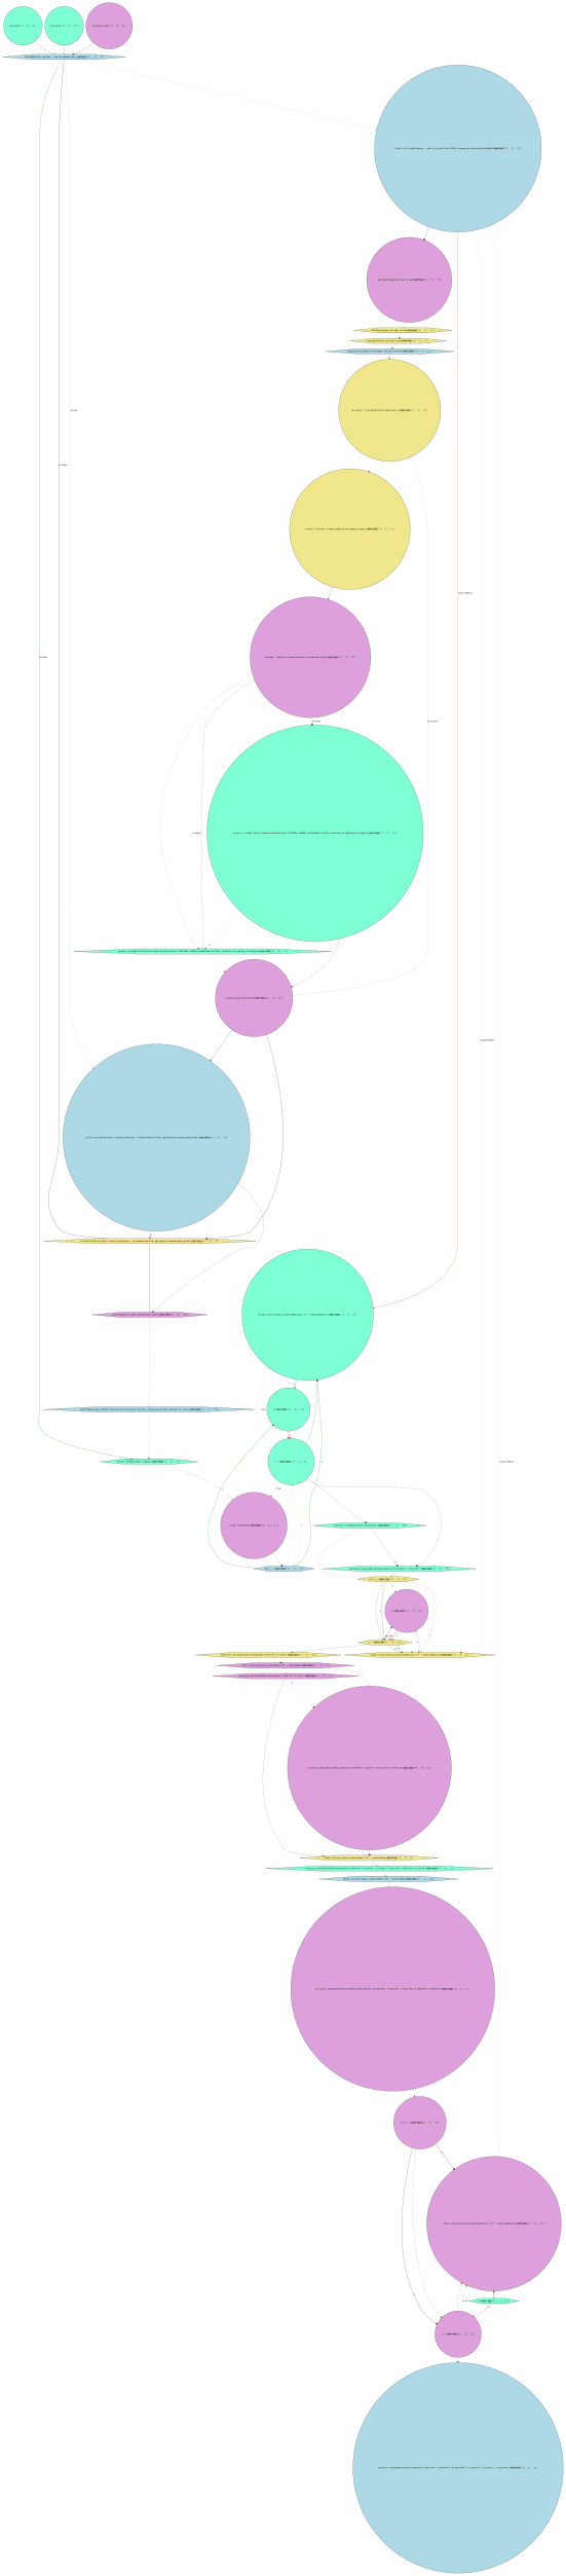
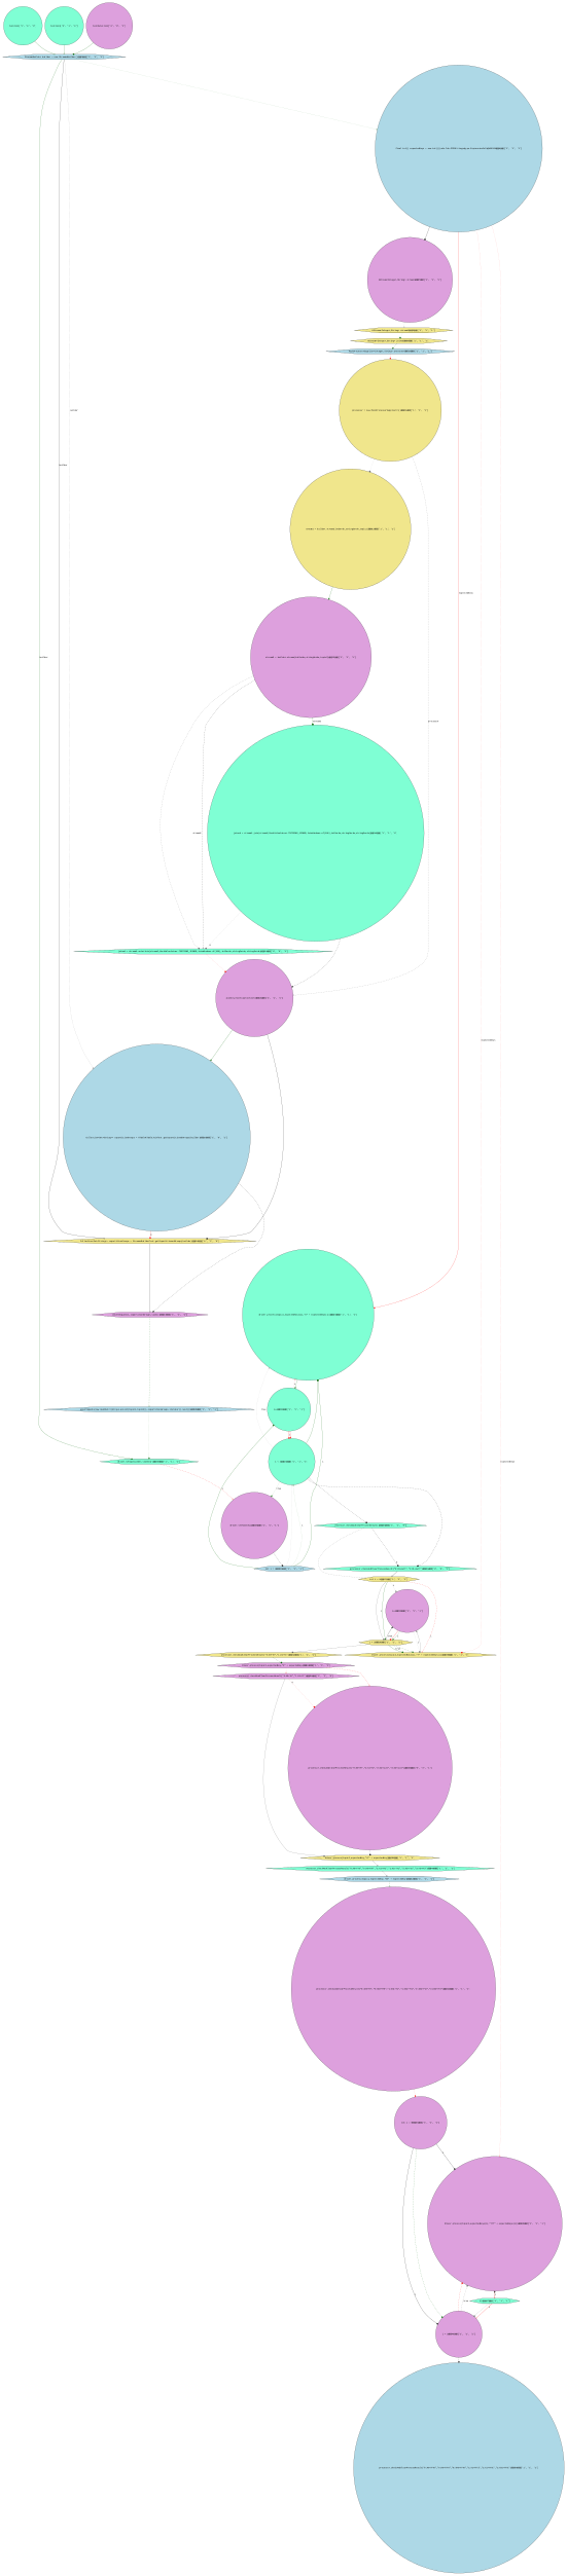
  digraph {
    fontname="Liberation Mono"
    node [fillcolor=plum fontname="Liberation Mono" shape=hexagon style=filled]
    edge [arrowhead=box color=darkgreen fontname="Liberation Mono" style=solid]
    n1 [fillcolor=lightblue label="driver.process(topic1,expectedKey,\"XX\" + expectedKey)@@@42@@@['1', '1', '1']"]
    n2 [label="processor.checkAndClearProcessResult(\"0:XX0+Y0\",\"0:XX0+YY0\",\"1:XX1+Y1\",\"1:XX1+YY1\",\"2:XX2+YY2\",\"3:XX3+YY3\")@@@44@@@['1', '1', '1']" shape=circle]
    n3 [label="int i = 0@@@45@@@['1', '1', '1']" shape=circle]
    n4 [fillcolor=aquamarine label="testJoin['1', '0', '0']" shape=circle]
    n5 [fillcolor=lightblue label="StreamsBuilder builder = new StreamsBuilder()@@@3@@@['1', '1', '1']"]
    n6 [fillcolor=lightblue label="Collection<Set<String>> copartitionGroups = KTableKTableJoinTest.getCopartitionedGroups(builder)@@@16@@@['1', '0', '1']" shape=circle]
    n7 [fillcolor=khaki label="Collection<Set<String>> copartitionGroups = StreamsBuilderTest.getCopartitionedGroups(builder)@@@16@@@['0', '1', '0']"]
    n8 [fillcolor=aquamarine label="driver.setUp(builder,stateDir)@@@19@@@['1', '1', '1']"]
    n9 [fillcolor=lightblue label="final int(( expectedKeys = new int((((edu.fdu.CPPDG.tinypdg.pe.ExpressionInfo@b56243@@@4@@@['1', '1', '1']" shape=circle]
    n10 [label="assertEquals(1,copartitionGroups.size())@@@17@@@['1', '1', '1']"]
    n11 [fillcolor=lightblue label="assertEquals(new HashSet<>(Arrays.asList(topic1,topic2)),copartitionGroups.iterator().next())@@@18@@@['1', '1', '1']"]
    n12 [label="driver.process(topic1,expectedKey,\"X\" + expectedKey)@@@34@@@['1', '1', '1']"]
    n13 [label="processor.checkAndClearProcessResult(\"0:X0+Y0\",\"1:X1+Y1\")@@@36@@@['1', '1', '0']"]
    n14 [label="processor.checkAndClearProcessResult(\"0:X0+Y0\",\"1:X1+Y1\",\"2:X2+null\",\"3:X3+null\")@@@36@@@['0', '0', '1']" shape=circle]
    n15 [fillcolor=khaki label="driver.process(topic2,expectedKey,\"YY\" + expectedKey)@@@38@@@['1', '1', '1']"]
    n16 [fillcolor=khaki label="KStream<Integer,String> stream2@@@8@@@['1', '1', '1']"]
    n17 [fillcolor=khaki label="KStream<Integer,String> joined@@@9@@@['1', '1', '1']"]
    n18 [fillcolor=lightblue label="MockProcessorSupplier<Integer,String> processor@@@10@@@['1', '1', '1']"]
    n19 [label="stream2 = builder.stream(intSerde,stringSerde,topic2)@@@13@@@['1', '1', '1']" shape=circle]
    n20 [fillcolor=aquamarine label="joined = stream1.outerJoin(stream2,MockValueJoiner.TOSTRING_JOINER,JoinWindows.of(100),intSerde,stringSerde,stringSerde)@@@14@@@['0', '0', '1']"]
    n21 [fillcolor=aquamarine label="joined = stream1.join(stream2,MockValueJoiner.TOSTRING_JOINER,JoinWindows.of(100),intSerde,stringSerde,stringSerde)@@@14@@@['1', '1', '0']" shape=circle]
    n22 [label="joined.process(processor)@@@15@@@['1', '1', '1']" shape=circle]
    n23 [label="driver.setTime(0L)@@@20@@@['1', '1', '1']" shape=circle]
    n24 [fillcolor=lightblue label="int i = 0@@@21@@@['1', '1', '1']"]
    n25 [fillcolor=aquamarine label="i++@@@23@@@['1', '1', '1']" shape=circle]
    n26 [fillcolor=aquamarine label="i < 2@@@22@@@['1', '1', '1']" shape=circle]
    n27 [fillcolor=aquamarine label="driver.process(topic1,expectedKeys(i(,\"X\" + expectedKeys(i()@@@24@@@['1', '1', '1']" shape=circle]
    n28 [label="driver.process(topic2,expectedKeys(i(,\"YYY\" + expectedKeys(i()@@@48@@@['1', '1', '1']" shape=circle]
    n29 [fillcolor=aquamarine label="i++@@@47@@@['1', '1', '1']"]
    n30 [label="i < 2@@@46@@@['1', '1', '1']" shape=circle]
    n31 [label="KStream<Integer,String> stream1@@@7@@@['1', '1', '1']" shape=circle]
    n32 [label="i++@@@29@@@['1', '1', '1']" shape=circle]
    n33 [fillcolor=khaki label="i < 2@@@28@@@['1', '1', '1']"]
    n34 [fillcolor=khaki label="driver.process(topic2,expectedKeys(i(,\"Y\" + expectedKeys(i()@@@30@@@['1', '1', '1']"]
    n35 [fillcolor=khaki label="processor.checkAndClearProcessResult(\"0:X0+Y0\",\"1:X1+Y1\")@@@32@@@['1', '1', '1']"]
    n36 [fillcolor=aquamarine label="processor.checkAndClearProcessResult(\"0:X0+YY0\",\"0:X0+YY0\",\"1:X1+YY1\",\"1:X1+YY1\",\"2:X2+YY2\",\"3:X3+YY3\")@@@40@@@['1', '1', '1']"]
    n37 [fillcolor=aquamarine label="testJoin['0', '1', '0']" shape=circle]
    n38 [fillcolor=aquamarine label="processor.checkAndClearProcessResult()@@@26@@@['1', '1', '0']"]
    n39 [fillcolor=aquamarine label="processor.checkAndClearProcessResult(\"0:X0+null\",\"1:X1+null\")@@@26@@@['0', '0', '1']"]
    n40 [fillcolor=khaki label="stream1 = builder.stream(intSerde,stringSerde,topic1)@@@12@@@['1', '1', '1']" shape=circle]
    n41 [fillcolor=khaki label="int i = 0@@@27@@@['1', '1', '1']"]
    n42 [fillcolor=lightblue label="processor.checkAndClearProcessResult(\"0:X0+YYY0\",\"0:X0+YYY0\",\"0:XX0+YYY0\",\"1:X1+YYY1\",\"1:X1+YYY1\",\"1:XX1+YYY1\")@@@50@@@['1', '1', '1']" shape=circle]
    n43 [label="testOuterJoin['0', '0', '1']" shape=circle]
    n44 [fillcolor=khaki label="processor = new MockProcessorSupplier<>()@@@11@@@['1', '1', '1']" shape=circle]
    n1 -> n2 [arrowhead=odot style=dashed]
    n2 -> n3 [arrowhead=diamond color=red style=dotted]
    n3 -> n28 [color=black label=i]
    n3 -> n30 [color=black label=i]
    n3 -> n30 [style=dashed]
    n4 -> n5 [arrowhead=odot]
    n5 -> n6 [arrowhead=odot color=black label=builder style=dotted]
    n5 -> n7 [arrowhead=odot color=black label=builder]
    n5 -> n8 [arrowhead=diamond label=builder]
    n5 -> n9 [arrowhead=odot style=dotted]
    n6 -> n7 [color=red label=0]
    n6 -> n10 [arrowhead=diamond color=black style=dashed]
    n7 -> n10 [arrowhead=odot color=black]
    n8 -> n23 [arrowhead=odot color=red style=dashed]
    n9 -> n27 [arrowhead=diamond color=red label=expectedKeys]
    n9 -> n28 [arrowhead=odot color=red label=expectedKeys style=dotted]
    n9 -> n31 [color=black]
    n9 -> n34 [color=red label=expectedKeys style=dotted]
    n10 -> n11 [arrowhead=odot style=dashed]
    n11 -> n8 [arrowhead=diamond style=dotted]
    n12 -> n13 [arrowhead=odot color=red style=dotted]
    n12 -> n14 [arrowhead=odot color=red style=dashed]
    n13 -> n14 [color=red label=0 style=dotted]
    n13 -> n15 [color=gray40]
    n14 -> n15 [color=black style=dashed]
    n15 -> n36 [arrowhead=odot color=black style=dashed]
    n16 -> n17 [style=dotted]
    n17 -> n18 [arrowhead=diamond style=dashed]
    n18 -> n44 [arrowhead=diamond color=red style=dashed]
    n19 -> n20 [color=gray40 label=stream2 style=dashed]
    n19 -> n20 [arrowhead=odot color=black style=dashed]
    n19 -> n21 [arrowhead=diamond style=dashed]
    n19 -> n21 [label=stream2 style=dotted]
    n20 -> n22 [color=red style=dotted]
    n21 -> n20 [color=gray40 label=0 style=dotted]
    n21 -> n22 [arrowhead=diamond color=black style=dashed]
    n22 -> n6 [arrowhead=diamond]
    n22 -> n7 [color=black]
    n23 -> n24 [color=black style=dashed]
    n24 -> n25 [label=i]
    n24 -> n26 [arrowhead=odot label=i style=dotted]
    n24 -> n26 [arrowhead=odot color=gray40 style=dotted]
    n24 -> n27 [label=i]
    n25 -> n26 [color=red label=i]
    n25 -> n26 [arrowhead=diamond color=red]
    n25 -> n27 [arrowhead=odot color=red label=i style=dotted]
    n26 -> n23 [arrowhead=diamond label=true style=dotted]
    n26 -> n27
    n26 -> n27 [arrowhead=odot color=gray40 label=true style=dotted]
    n26 -> n38 [color=black style=dashed]
    n26 -> n39 [color=black style=dashed]
    n27 -> n25 [arrowhead=diamond]
    n28 -> n29 [arrowhead=odot color=red]
    n29 -> n28 [arrowhead=diamond color=black label=i style=dashed]
    n29 -> n30 [color=gray40 style=dashed]
    n29 -> n30 [arrowhead=odot color=red label=i]
    n30 -> n28 [color=red style=dashed]
    n30 -> n28 [color=gray40 label=true style=dashed]
    n30 -> n42 [arrowhead=diamond color=black style=dashed]
    n31 -> n16 [arrowhead=odot color=gray40 style=dotted]
    n32 -> n33 [color=red]
    n32 -> n33 [arrowhead=diamond label=i style=dashed]
    n32 -> n34 [color=gray40 label=i style=dotted]
-   n33 -> n32 [arrowhead=diamond color=black label=builder]
+   n33 -> n32 [arrowhead=diamond color=black label=true]
    n33 -> n34 [arrowhead=diamond style=dashed]
    n33 -> n34 [label=true]
    n33 -> n35 [color=gray40]
    n34 -> n32 [arrowhead=diamond color=gray40]
    n35 -> n12 [style=dashed]
    n36 -> n1 [arrowhead=odot color=black style=dashed]
    n37 -> n5 [arrowhead=odot]
    n38 -> n39 [color=black label=0 style=dashed]
    n38 -> n41 [arrowhead=odot color=gray40 style=dashed]
    n39 -> n41 [arrowhead=odot color=black]
    n40 -> n19 [arrowhead=diamond]
    n41 -> n32 [arrowhead=diamond color=gray40 label=i style=dotted]
    n41 -> n33 [arrowhead=diamond]
    n41 -> n33 [color=gray40 label=i]
    n41 -> n34 [arrowhead=odot color=red label=i style=dashed]
    n43 -> n5
    n44 -> n22 [arrowhead=odot color=gray40 label=processor style=dashed]
    n44 -> n40 [color=gray40 style=dotted]
  }
